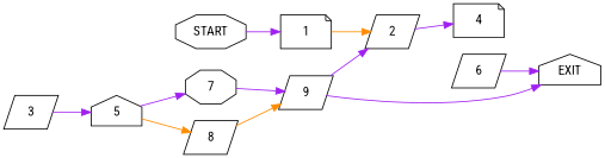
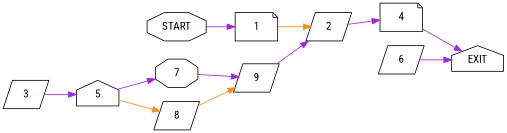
  digraph {
    fontname="Roboto Condensed"
    rankdir=LR
    node [fontname="Roboto Condensed" shape=parallelogram]
    edge [color=purple fontname="Roboto Condensed"]
    n1 [label=START shape=octagon]
    1 [shape=note]
    2
    n4 [label=EXIT shape=house]
    4 [shape=note]
    5 [shape=house]
    3
    7 [shape=octagon]
    8
    6
    9
    n1 -> 1
    1 -> 2 [color=darkorange]
    2 -> 4
-   9 -> n4
+   4 -> n4
    5 -> 7
    5 -> 8 [color=darkorange]
    3 -> 5
    7 -> 9
    8 -> 9 [color=darkorange]
    6 -> n4
    9 -> 2
  }
